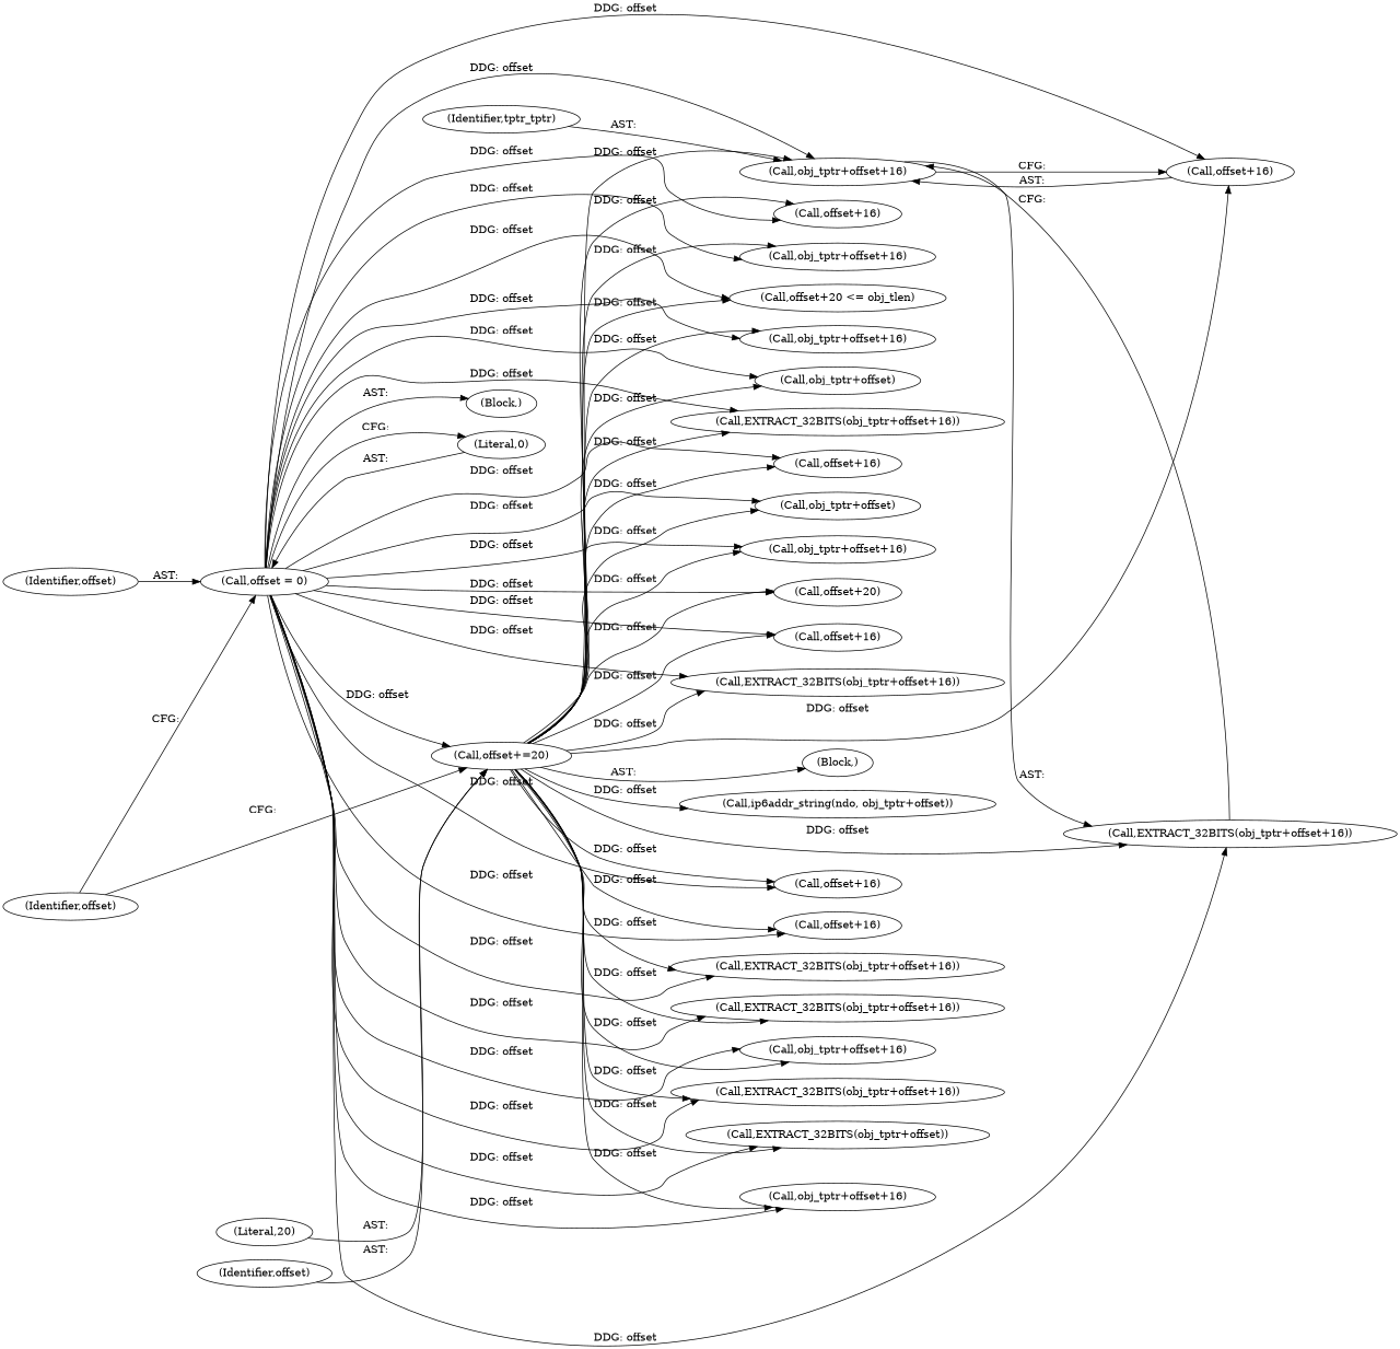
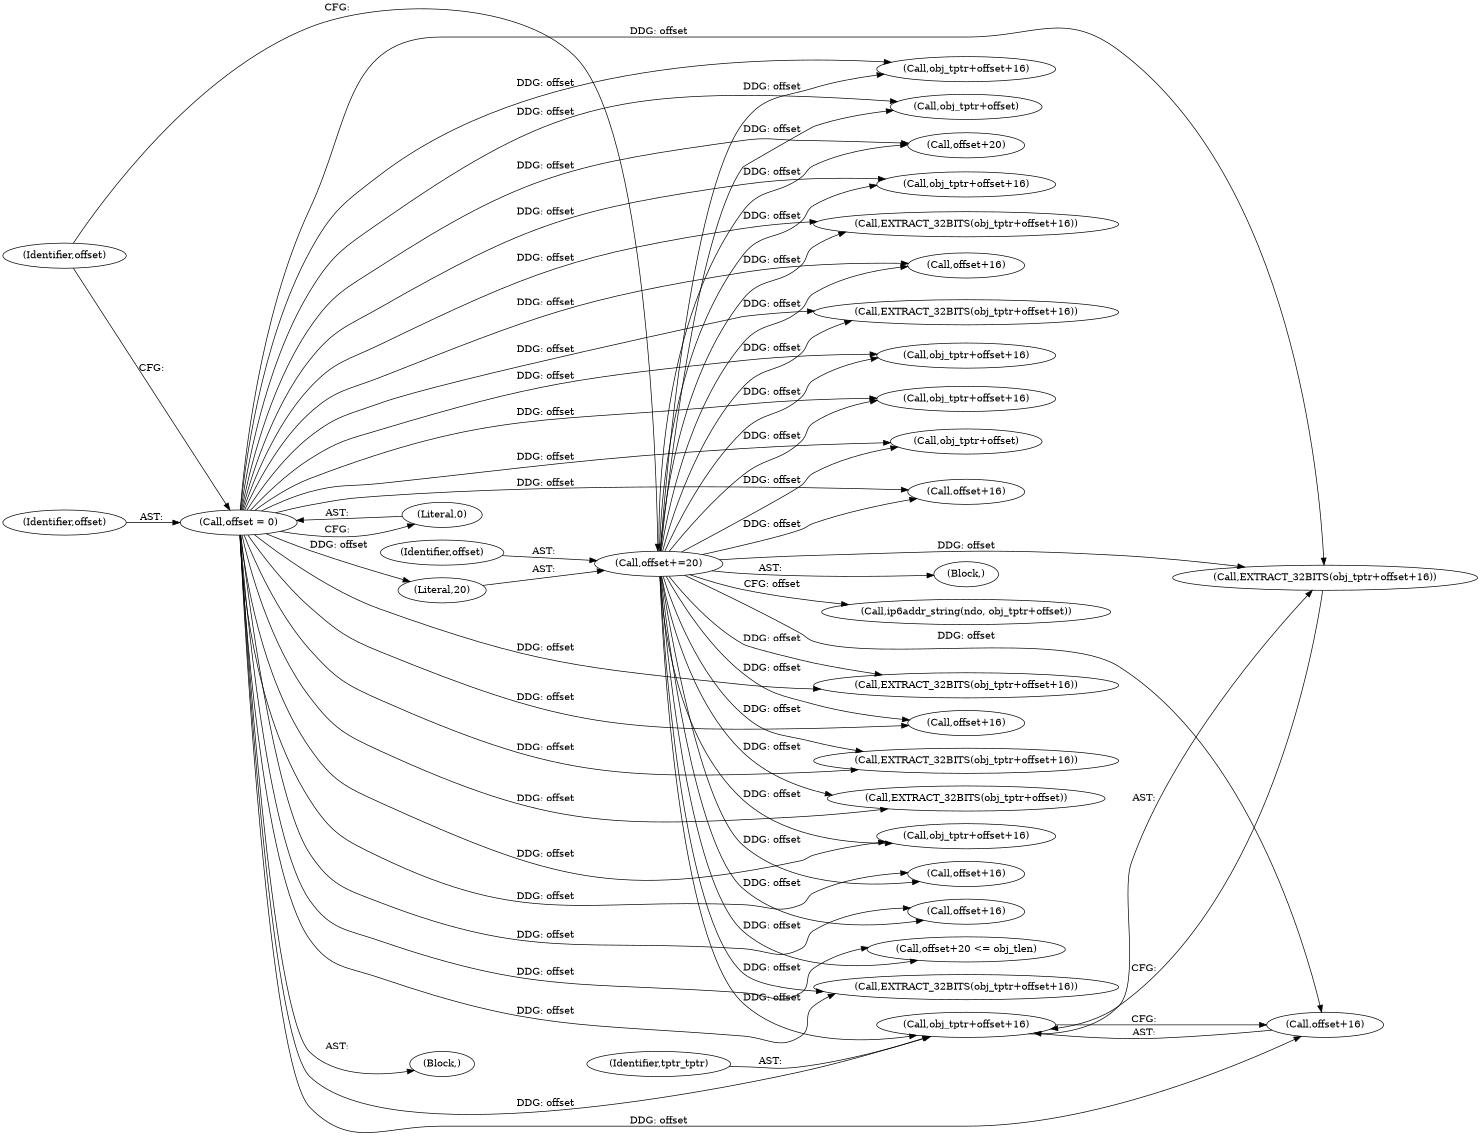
  digraph {
    rankdir=LR
    n1 [label="(Call,obj_tptr+offset+16)"]
    n2 [label="(Call,EXTRACT_32BITS(obj_tptr+offset+16))"]
    n3 [label="(Call,offset+16)"]
    n4 [label="(Call,offset+=20)"]
    n5 [label="(Call,obj_tptr+offset+16)"]
    n6 [label="(Block,)"]
    n7 [label="(Call,obj_tptr+offset)"]
    n8 [label="(Call,offset+20)"]
    n9 [label="(Call,obj_tptr+offset+16)"]
    n10 [label="(Call,EXTRACT_32BITS(obj_tptr+offset+16))"]
    n11 [label="(Call,offset+16)"]
    n12 [label="(Call,EXTRACT_32BITS(obj_tptr+offset+16))"]
    n13 [label="(Call,obj_tptr+offset+16)"]
    n14 [label="(Call,obj_tptr+offset+16)"]
    n15 [label="(Call,obj_tptr+offset)"]
    n16 [label="(Call,offset+16)"]
    n17 [label="(Call,EXTRACT_32BITS(obj_tptr+offset+16))"]
    n18 [label="(Call,offset+16)"]
    n19 [label="(Call,EXTRACT_32BITS(obj_tptr+offset+16))"]
    n20 [label="(Call,ip6addr_string(ndo, obj_tptr+offset))"]
    n21 [label="(Call,EXTRACT_32BITS(obj_tptr+offset))"]
    n22 [label="(Call,obj_tptr+offset+16)"]
    n23 [label="(Call,offset+16)"]
    n24 [label="(Call,offset+16)"]
    n25 [label="(Call,offset+20 <= obj_tlen)"]
    n26 [label="(Call,EXTRACT_32BITS(obj_tptr+offset+16))"]
    n27 [label="(Literal,20)"]
    n28 [label="(Call,offset = 0)"]
    n29 [label="(Block,)"]
    n30 [label="(Literal,0)"]
    n31 [label="(Identifier,offset)"]
    n32 [label="(Identifier,offset)"]
    n33 [label="(Identifier,offset)"]
    n34 [label="(Identifier,tptr_tptr)"]
    n1 -> n2 [label="AST: "]
    n1 -> n3 [label="CFG: "]
    n2 -> n1 [label="CFG: "]
    n3 -> n1 [label="AST: "]
    n4 -> n1 [label="DDG: offset"]
    n4 -> n2 [label="DDG: offset"]
    n4 -> n3 [label="DDG: offset"]
    n4 -> n5 [label="DDG: offset"]
    n4 -> n6 [label="AST: "]
    n4 -> n7 [label="DDG: offset"]
    n4 -> n8 [label="DDG: offset"]
    n4 -> n9 [label="DDG: offset"]
    n4 -> n10 [label="DDG: offset"]
    n4 -> n11 [label="DDG: offset"]
    n4 -> n12 [label="DDG: offset"]
    n4 -> n13 [label="DDG: offset"]
    n4 -> n14 [label="DDG: offset"]
    n4 -> n15 [label="DDG: offset"]
    n4 -> n16 [label="DDG: offset"]
    n4 -> n17 [label="DDG: offset"]
    n4 -> n18 [label="DDG: offset"]
    n4 -> n19 [label="DDG: offset"]
-   n4 -> n20 [label="DDG: offset"]
+   n4 -> n20 [label="CFG: offset"]
    n4 -> n21 [label="DDG: offset"]
    n4 -> n22 [label="DDG: offset"]
    n4 -> n23 [label="DDG: offset"]
    n4 -> n24 [label="DDG: offset"]
    n4 -> n25 [label="DDG: offset"]
    n4 -> n26 [label="DDG: offset"]
    n27 -> n4 [label="AST: "]
    n28 -> n1 [label="DDG: offset"]
    n28 -> n2 [label="DDG: offset"]
    n28 -> n3 [label="DDG: offset"]
-   n28 -> n4 [label="DDG: offset"]
+   n28 -> n27 [label="DDG: offset"]
    n28 -> n5 [label="DDG: offset"]
    n28 -> n7 [label="DDG: offset"]
    n28 -> n8 [label="DDG: offset"]
    n28 -> n9 [label="DDG: offset"]
    n28 -> n10 [label="DDG: offset"]
    n28 -> n11 [label="DDG: offset"]
    n28 -> n12 [label="DDG: offset"]
    n28 -> n13 [label="DDG: offset"]
    n28 -> n14 [label="DDG: offset"]
    n28 -> n15 [label="DDG: offset"]
    n28 -> n16 [label="DDG: offset"]
    n28 -> n17 [label="DDG: offset"]
    n28 -> n18 [label="DDG: offset"]
    n28 -> n19 [label="DDG: offset"]
    n28 -> n21 [label="DDG: offset"]
    n28 -> n22 [label="DDG: offset"]
    n28 -> n23 [label="DDG: offset"]
    n28 -> n24 [label="DDG: offset"]
    n28 -> n25 [label="DDG: offset"]
    n28 -> n26 [label="DDG: offset"]
    n28 -> n29 [label="AST: "]
    n28 -> n30 [label="CFG: "]
    n30 -> n28 [label="AST: "]
    n31 -> n28 [label="AST: "]
    n32 -> n4 [label="AST: "]
    n33 -> n4 [label="CFG: "]
    n33 -> n28 [label="CFG: "]
    n34 -> n1 [label="AST: "]
  }
